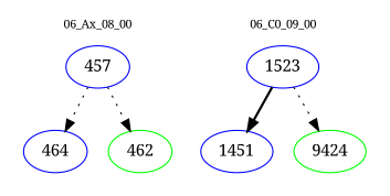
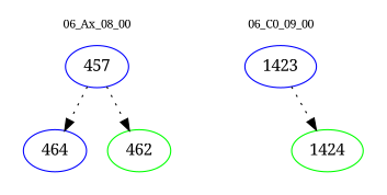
  digraph {
    fontname="Noto Serif"
    node [color=blue fontname="Noto Serif"]
    edge [color=black fontname="Noto Serif" style=dotted]
    n1 [label=457]
    n2 [label=464]
    n3 [color=green label=462]
-   n4 [label=1523]
-   n5 [label=1451]
-   n6 [color=green label=9424]
+   n4 [label=1423]
+   n6 [color=green label=1424]
    subgraph cluster_1 {
      color=white
      fontsize=10
      label="06_Ax_08_00"
      n1
      n2
      n3
    }
    subgraph cluster_2 {
      color=white
      fontsize=10
      label="06_C0_09_00"
      n4
-     n5
      n6
    }
    n1 -> n2
    n1 -> n3
-   n4 -> n5 [style=bold]
    n4 -> n6
  }
